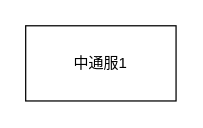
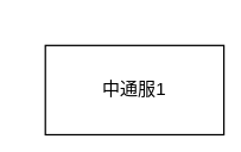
  <mxCell id="0" />
  <mxCell id="1" parent="0" />
- <mxCell id="2" value="中通服1" style="rounded=0;whiteSpace=wrap;html=1;" parent="1" vertex="1"><mxGeometry x="20" y="20" width="120" height="60" as="geometry" /></mxCell>
+ <mxCell id="2" value="中通服1" style="rounded=0;whiteSpace=wrap;html=1;" parent="1" vertex="1"><mxGeometry x="30" y="30" width="120" height="60" as="geometry" /></mxCell>
